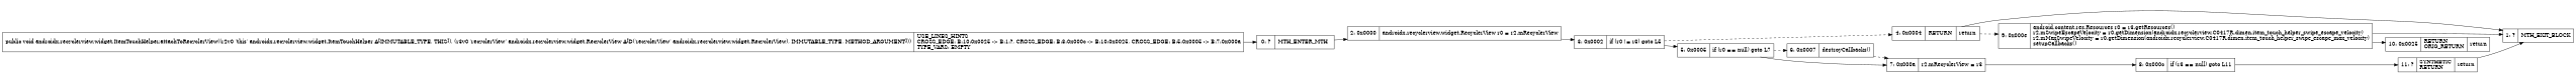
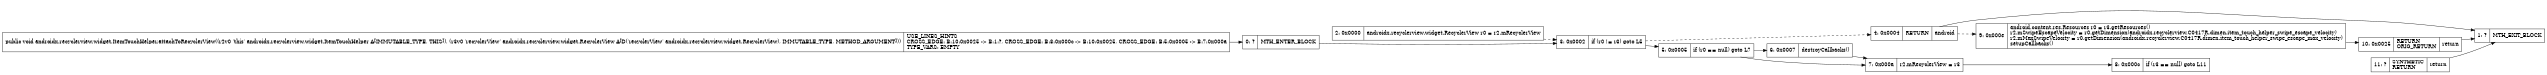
  digraph {
    rankdir=LR
    node [shape=record]
-   n1 [label="{0\:\ ?|MTH_ENTER_MTH\l}"]
+   n1 [label="{0\:\ ?|MTH_ENTER_BLOCK\l}"]
    n2 [label="{2\:\ 0x0000|androidx.recyclerview.widget.RecyclerView r0 = r2.mRecyclerView\l}"]
    n3 [label="{3\:\ 0x0002|if (r0 != r3) goto L5\l}"]
-   n4 [label="{4\:\ 0x0004|RETURN\l|return\l}"]
+   n4 [label="{4\:\ 0x0004|RETURN\l|android\l}"]
    n5 [label="{5\:\ 0x0005|if (r0 == null) goto L7\l}"]
    n6 [label="{1\:\ ?|MTH_EXIT_BLOCK\l}"]
    n7 [label="{9\:\ 0x000e|android.content.res.Resources r0 = r3.getResources()\lr2.mSwipeEscapeVelocity = r0.getDimension(androidx.recyclerview.C0417R.dimen.item_touch_helper_swipe_escape_velocity)\lr2.mMaxSwipeVelocity = r0.getDimension(androidx.recyclerview.C0417R.dimen.item_touch_helper_swipe_escape_max_velocity)\lsetupCallbacks()\l}"]
    n8 [label="{6\:\ 0x0007|destroyCallbacks()\l}"]
    n9 [label="{7\:\ 0x000a|r2.mRecyclerView = r3\l}"]
    n10 [label="{8\:\ 0x000c|if (r3 == null) goto L11\l}"]
    n11 [label="{11\:\ ?|SYNTHETIC\lRETURN\l|return\l}"]
    n12 [label="{10\:\ 0x0025|RETURN\lORIG_RETURN\l|return\l}"]
    n13 [label="{public void androidx.recyclerview.widget.ItemTouchHelper.attachToRecyclerView((r2v0 'this' androidx.recyclerview.widget.ItemTouchHelper A[IMMUTABLE_TYPE, THIS]), (r3v0 'recyclerView' androidx.recyclerview.widget.RecyclerView A[D('recyclerView' androidx.recyclerview.widget.RecyclerView), IMMUTABLE_TYPE, METHOD_ARGUMENT]))  | USE_LINES_HINTS\lCROSS_EDGE: B:10:0x0025 \-\> B:1:?, CROSS_EDGE: B:8:0x000c \-\> B:10:0x0025, CROSS_EDGE: B:5:0x0005 \-\> B:7:0x000a\lTYPE_VARS: EMPTY\l}"]
-   n1 -> n2
-   n2 -> n3
+   n1 -> n3
+   n2 -> n3 [style=dashed]
    n3 -> n4 [style=dashed]
    n3 -> n5
    n4 -> n6
    n4 -> n7 [style=dashed]
-   n5 -> n8 [style=dashed]
+   n5 -> n8 [style=solid]
    n5 -> n9
    n7 -> n12
-   n8 -> n9 [style=dashed]
+   n8 -> n9
    n9 -> n10
-   n10 -> n11
    n11 -> n6
-   n7 -> n6
+   n12 -> n6
    n13 -> n1
  }
